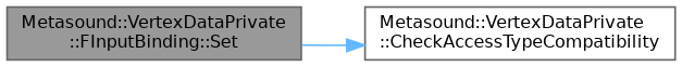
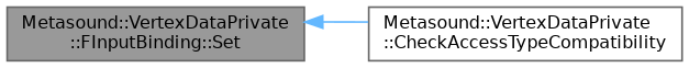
  digraph {
    rankdir=LR
    node [fontname=Helvetica fontsize=10 shape=box style=filled]
    n1 [color=gray40 fillcolor=grey60 fontcolor=black height=0.2 label="Metasound::VertexDataPrivate\l::FInputBinding::Set" width=0.4]
    n2 [color=grey40 fillcolor=white height=0.2 label="Metasound::VertexDataPrivate\l::CheckAccessTypeCompatibility" width=0.4]
-   n1 -> n2 [color=steelblue1 fontname=Helvetica fontsize=10 labelfontname=Helvetica labelfontsize=10 style=solid]
+   n2 -> n1 [color=steelblue1 fontname=Helvetica fontsize=10 labelfontname=Helvetica labelfontsize=10 style=solid]
  }
